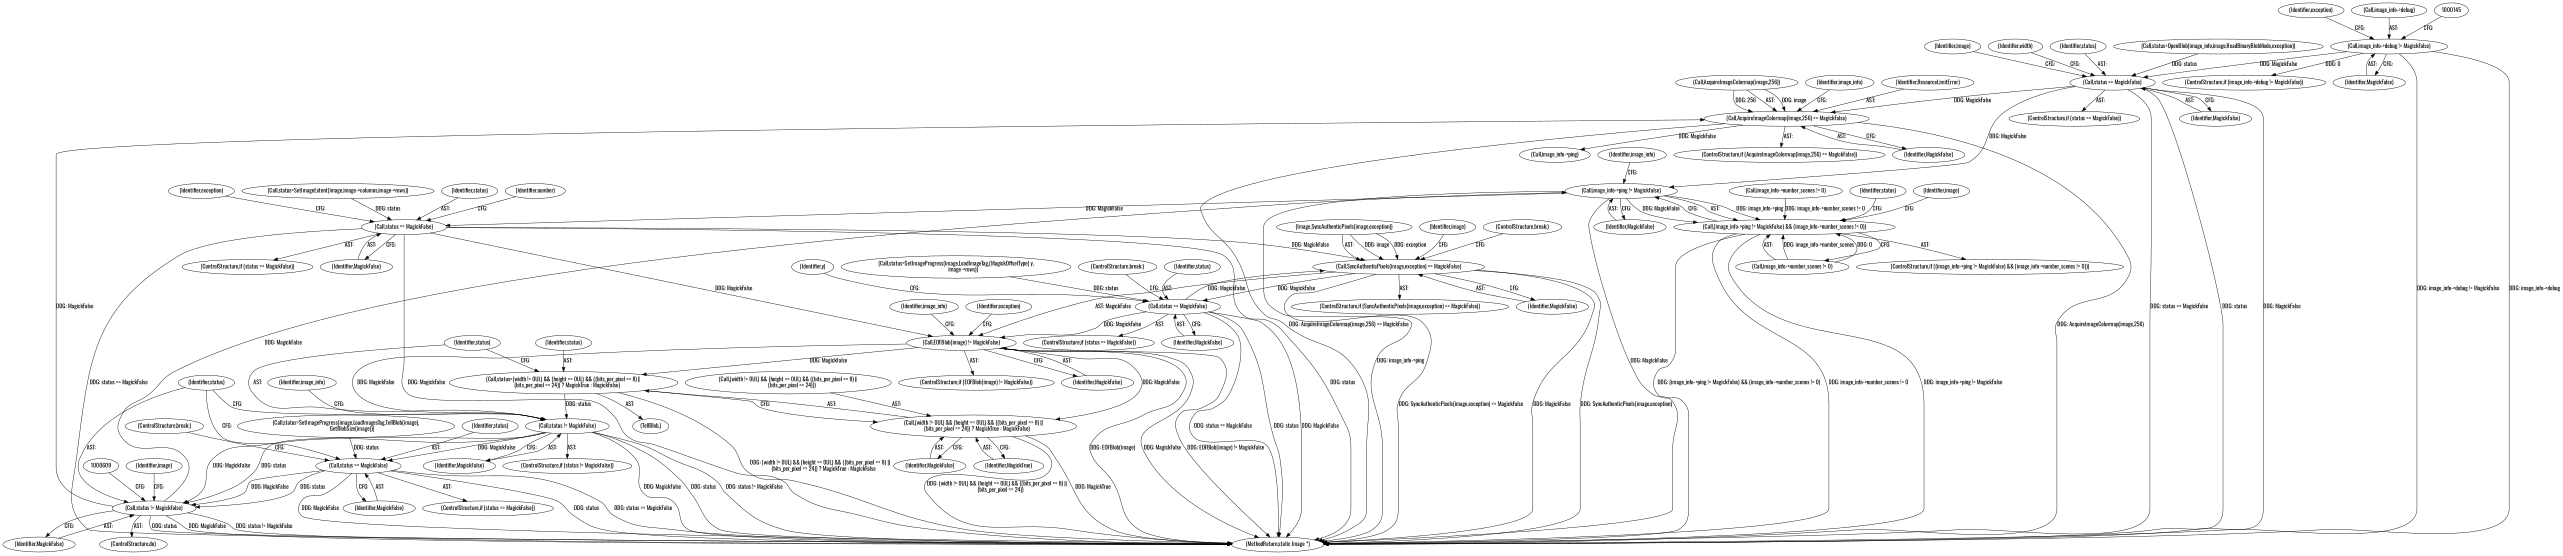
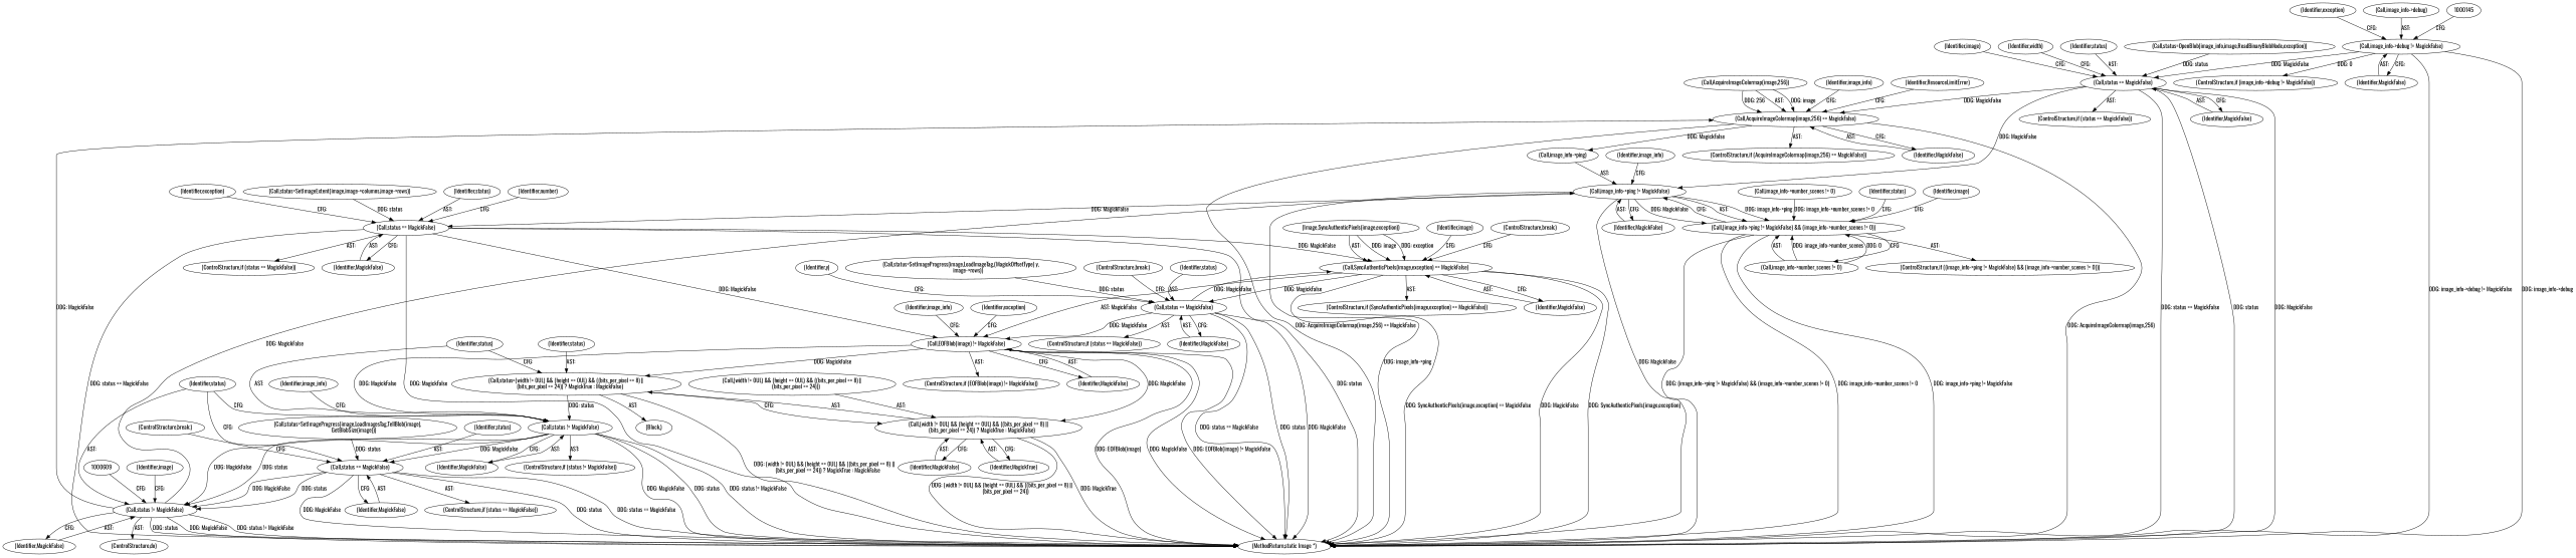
  digraph {
    fontname=Oswald
    node [fontname=Oswald]
    edge [fontname=Oswald]
    n1 [label="(Call,image_info->debug != MagickFalse)"]
    n2 [label="(Call,status == MagickFalse)"]
    n3 [label="(ControlStructure,if (image_info->debug != MagickFalse))"]
    n4 [label="(MethodReturn,static Image *)"]
    n5 [label="(Identifier,MagickFalse)"]
    n6 [label="(Call,AcquireImageColormap(image,256) == MagickFalse)"]
    n7 [label="(Call,image_info->ping != MagickFalse)"]
    n8 [label="(ControlStructure,if (status == MagickFalse))"]
    n9 [label="(Identifier,MagickFalse)"]
    n10 [label="(ControlStructure,if (AcquireImageColormap(image,256) == MagickFalse))"]
    n11 [label="(Identifier,MagickFalse)"]
    n12 [label="(Call,image_info->ping)"]
    n13 [label="(Call,(image_info->ping != MagickFalse) && (image_info->number_scenes != 0))"]
    n14 [label="(Call,status == MagickFalse)"]
    n15 [label="(Identifier,MagickFalse)"]
    n16 [label="(ControlStructure,if ((image_info->ping != MagickFalse) && (image_info->number_scenes != 0)))"]
    n17 [label="(Call,image_info->number_scenes != 0)"]
    n18 [label="(Call,SyncAuthenticPixels(image,exception) == MagickFalse)"]
    n19 [label="(Call,EOFBlob(image) != MagickFalse)"]
    n20 [label="(Identifier,MagickFalse)"]
    n21 [label="(ControlStructure,if (status == MagickFalse))"]
    n22 [label="(Call,status == MagickFalse)"]
    n23 [label="(ControlStructure,if (SyncAuthenticPixels(image,exception) == MagickFalse))"]
    n24 [label="(Identifier,MagickFalse)"]
    n25 [label="(Call,status=(width != 0UL) && (height == 0UL) && ((bits_per_pixel == 8) ||\n      (bits_per_pixel == 24)) ? MagickTrue : MagickFalse)"]
    n26 [label="(Call,status != MagickFalse)"]
    n27 [label="(Call,(width != 0UL) && (height == 0UL) && ((bits_per_pixel == 8) ||\n      (bits_per_pixel == 24)) ? MagickTrue : MagickFalse)"]
    n28 [label="(ControlStructure,if (EOFBlob(image) != MagickFalse))"]
    n29 [label="(Identifier,MagickFalse)"]
    n30 [label="(ControlStructure,if (status == MagickFalse))"]
    n31 [label="(Identifier,MagickFalse)"]
-   n32 [label="(TellBlob,)"]
+   n32 [label="(Block,)"]
    n33 [label="(Call,status == MagickFalse)"]
    n34 [label="(Call,status != MagickFalse)"]
    n35 [label="(ControlStructure,if (status != MagickFalse))"]
    n36 [label="(Identifier,MagickFalse)"]
    n37 [label="(Identifier,MagickFalse)"]
    n38 [label="(Identifier,MagickTrue)"]
    n39 [label="(ControlStructure,if (status == MagickFalse))"]
    n40 [label="(Identifier,MagickFalse)"]
    n41 [label="(ControlStructure,do)"]
    n42 [label="(Identifier,MagickFalse)"]
    n43 [label="(Image,SyncAuthenticPixels(image,exception))"]
    n44 [label="(Call,(width != 0UL) && (height == 0UL) && ((bits_per_pixel == 8) ||\n      (bits_per_pixel == 24)))"]
    n45 [label="(Identifier,image_info)"]
    n46 [label="(Identifier,exception)"]
    n47 [label="(Identifier,exception)"]
    n48 [label="(Identifier,image)"]
    n49 [label="(Identifier,image_info)"]
    n50 [label="(Identifier,ResourceLimitError)"]
    n51 [label="(Identifier,exception)"]
    n52 [label="(Identifier,image)"]
    n53 [label="(Identifier,status)"]
    n54 [label="(Identifier,y)"]
    n55 [label="(Call,status=SetImageProgress(image,LoadImageTag,(MagickOffsetType) y,\n            image->rows))"]
    n56 [label="(Call,image_info->number_scenes != 0)"]
    n57 [label="(Identifier,image)"]
    n58 [label="(Call,status=SetImageExtent(image,image->columns,image->rows))"]
    n59 [label="(Identifier,image_info)"]
    n60 [label="(Identifier,width)"]
    n61 [label="(Identifier,status)"]
    n62 [label="(Call,status=SetImageProgress(image,LoadImagesTag,TellBlob(image),\n          GetBlobSize(image)))"]
    n63 [label="(Identifier,status)"]
    n64 [label="(Identifier,status)"]
    n65 [label="(Identifier,status)"]
    n66 [label="(Identifier,status)"]
    n67 [label="(Identifier,status)"]
    n68 [label="(ControlStructure,break;)"]
    n69 [label="(Identifier,status)"]
    n70 [label="(ControlStructure,break;)"]
    n71 [label="(Call,status=OpenBlob(image_info,image,ReadBinaryBlobMode,exception))"]
    n72 [label="(Call,image_info->debug)"]
    n73 [label="(ControlStructure,break;)"]
    n74 [label="(Identifier,image_info)"]
    n75 [label="(Identifier,image)"]
    n76 [label="(Identifier,number)"]
    n77 [label="(Call,AcquireImageColormap(image,256))"]
    1000145
    1000609
    n1 -> n2 [label="DDG: MagickFalse"]
    n1 -> n3 [label="DDG: 0"]
    n1 -> n4 [label="DDG: image_info->debug != MagickFalse"]
    n1 -> n4 [label="DDG: image_info->debug"]
    n1 -> n5 [label="CFG: "]
    n2 -> n4 [label="DDG: status"]
    n2 -> n4 [label="DDG: MagickFalse"]
    n2 -> n4 [label="DDG: status == MagickFalse"]
    n2 -> n6 [label="DDG: MagickFalse"]
    n2 -> n7 [label="DDG: MagickFalse"]
    n2 -> n8 [label="AST: "]
    n2 -> n9 [label="CFG: "]
    n5 -> n1 [label="AST: "]
    n6 -> n4 [label="DDG: AcquireImageColormap(image,256) == MagickFalse"]
    n6 -> n4 [label="DDG: AcquireImageColormap(image,256)"]
    n6 -> n10 [label="AST: "]
    n6 -> n11 [label="CFG: "]
    n6 -> n12 [label="DDG: MagickFalse"]
    n7 -> n4 [label="DDG: MagickFalse"]
    n7 -> n4 [label="DDG: image_info->ping"]
    n7 -> n13 [label="AST: "]
    n7 -> n13 [label="DDG: image_info->ping"]
    n7 -> n13 [label="DDG: MagickFalse"]
    n7 -> n14 [label="DDG: MagickFalse"]
    n7 -> n15 [label="CFG: "]
    n9 -> n2 [label="AST: "]
    n11 -> n6 [label="AST: "]
+   n12 -> n7 [label="AST: "]
    n13 -> n4 [label="DDG: image_info->number_scenes != 0"]
    n13 -> n4 [label="DDG: image_info->ping != MagickFalse"]
    n13 -> n4 [label="DDG: (image_info->ping != MagickFalse) && (image_info->number_scenes != 0)"]
    n13 -> n7 [label="CFG: "]
    n13 -> n16 [label="AST: "]
    n13 -> n17 [label="CFG: "]
    n14 -> n4 [label="DDG: status == MagickFalse"]
    n14 -> n4 [label="DDG: status"]
    n14 -> n4 [label="DDG: MagickFalse"]
    n14 -> n18 [label="DDG: MagickFalse"]
    n14 -> n19 [label="DDG: MagickFalse"]
    n14 -> n20 [label="CFG: "]
    n14 -> n21 [label="AST: "]
    n15 -> n7 [label="AST: "]
    n17 -> n13 [label="AST: "]
    n17 -> n13 [label="DDG: image_info->number_scenes"]
    n17 -> n13 [label="DDG: 0"]
    n18 -> n4 [label="DDG: SyncAuthenticPixels(image,exception) == MagickFalse"]
    n18 -> n4 [label="DDG: MagickFalse"]
    n18 -> n4 [label="DDG: SyncAuthenticPixels(image,exception)"]
    n18 -> n19 [label="AST: MagickFalse"]
    n18 -> n22 [label="DDG: MagickFalse"]
    n18 -> n23 [label="AST: "]
    n18 -> n24 [label="CFG: "]
    n19 -> n4 [label="DDG: EOFBlob(image) != MagickFalse"]
    n19 -> n4 [label="DDG: EOFBlob(image)"]
    n19 -> n4 [label="DDG: MagickFalse"]
    n19 -> n25 [label="DDG: MagickFalse"]
    n19 -> n26 [label="DDG: MagickFalse"]
    n19 -> n27 [label="DDG: MagickFalse"]
    n19 -> n28 [label="AST: "]
    n19 -> n29 [label="CFG: "]
    n20 -> n14 [label="AST: "]
    n22 -> n4 [label="DDG: MagickFalse"]
    n22 -> n4 [label="DDG: status == MagickFalse"]
    n22 -> n4 [label="DDG: status"]
    n22 -> n18 [label="DDG: MagickFalse"]
    n22 -> n19 [label="DDG: MagickFalse"]
    n22 -> n30 [label="AST: "]
    n22 -> n31 [label="CFG: "]
    n24 -> n18 [label="AST: "]
    n25 -> n4 [label="DDG: (width != 0UL) && (height == 0UL) && ((bits_per_pixel == 8) ||\n      (bits_per_pixel == 24)) ? MagickTrue : MagickFalse"]
    n25 -> n26 [label="DDG: status"]
    n25 -> n27 [label="CFG: "]
    n25 -> n32 [label="AST: "]
    n26 -> n4 [label="DDG: MagickFalse"]
    n26 -> n4 [label="DDG: status"]
    n26 -> n4 [label="DDG: status != MagickFalse"]
    n26 -> n33 [label="DDG: MagickFalse"]
    n26 -> n34 [label="DDG: status"]
    n26 -> n34 [label="DDG: MagickFalse"]
    n26 -> n35 [label="AST: "]
    n26 -> n36 [label="CFG: "]
    n27 -> n4 [label="DDG: (width != 0UL) && (height == 0UL) && ((bits_per_pixel == 8) ||\n      (bits_per_pixel == 24))"]
    n27 -> n4 [label="DDG: MagickTrue"]
    n27 -> n25 [label="AST: "]
    n27 -> n37 [label="CFG: "]
    n27 -> n38 [label="CFG: "]
    n29 -> n19 [label="AST: "]
    n31 -> n22 [label="AST: "]
    n33 -> n4 [label="DDG: status"]
    n33 -> n4 [label="DDG: MagickFalse"]
    n33 -> n4 [label="DDG: status == MagickFalse"]
    n33 -> n34 [label="DDG: status"]
    n33 -> n34 [label="DDG: MagickFalse"]
    n33 -> n39 [label="AST: "]
    n33 -> n40 [label="CFG: "]
    n34 -> n4 [label="DDG: MagickFalse"]
    n34 -> n4 [label="DDG: status != MagickFalse"]
    n34 -> n4 [label="DDG: status"]
    n34 -> n6 [label="DDG: MagickFalse"]
    n34 -> n7 [label="DDG: MagickFalse"]
    n34 -> n41 [label="AST: "]
    n34 -> n42 [label="CFG: "]
    n36 -> n26 [label="AST: "]
    n37 -> n27 [label="AST: "]
    n38 -> n27 [label="AST: "]
    n40 -> n33 [label="AST: "]
    n42 -> n34 [label="AST: "]
    n43 -> n18 [label="AST: "]
    n43 -> n18 [label="DDG: image"]
    n43 -> n18 [label="DDG: exception"]
    n44 -> n27 [label="AST: "]
    n45 -> n6 [label="CFG: "]
    n46 -> n14 [label="CFG: "]
    n47 -> n1 [label="CFG: "]
    n48 -> n34 [label="CFG: "]
    n49 -> n7 [label="CFG: "]
-   n50 -> n6 [label="AST: "]
+   n50 -> n6 [label="CFG: "]
    n51 -> n19 [label="CFG: "]
    n52 -> n2 [label="CFG: "]
    n53 -> n22 [label="AST: "]
    n54 -> n22 [label="CFG: "]
    n55 -> n22 [label="DDG: status"]
    n56 -> n13 [label="DDG: image_info->number_scenes != 0"]
    n57 -> n18 [label="CFG: "]
    n58 -> n14 [label="DDG: status"]
    n59 -> n19 [label="CFG: "]
    n60 -> n2 [label="CFG: "]
    n61 -> n26 [label="CFG: "]
    n61 -> n33 [label="CFG: "]
    n61 -> n34 [label="AST: "]
    n62 -> n33 [label="DDG: status"]
    n63 -> n25 [label="AST: "]
    n64 -> n13 [label="CFG: "]
    n65 -> n14 [label="AST: "]
    n66 -> n25 [label="CFG: "]
    n66 -> n26 [label="AST: "]
    n67 -> n33 [label="AST: "]
    n68 -> n22 [label="CFG: "]
    n69 -> n2 [label="AST: "]
    n70 -> n18 [label="CFG: "]
    n71 -> n2 [label="DDG: status"]
    n72 -> n1 [label="AST: "]
    n73 -> n33 [label="CFG: "]
    n74 -> n26 [label="CFG: "]
    n75 -> n13 [label="CFG: "]
    n76 -> n14 [label="CFG: "]
    n77 -> n6 [label="AST: "]
    n77 -> n6 [label="DDG: image"]
    n77 -> n6 [label="DDG: 256"]
    1000145 -> n1 [label="CFG: "]
    1000609 -> n34 [label="CFG: "]
  }
